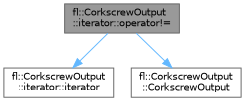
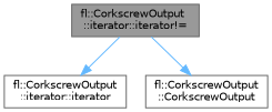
  digraph {
    rankdir=TB
    node [color=grey40 fillcolor=white fontname=Helvetica fontsize=10 shape=box style=filled]
    edge [color=steelblue1 fontname=Helvetica fontsize=10 labelfontname=Helvetica labelfontsize=10 style=solid]
-   n1 [color=gray40 fillcolor=grey60 fontcolor=black height=0.2 label="fl::CorkscrewOutput\l::iterator::operator!=" width=0.4]
+   n1 [color=gray40 fillcolor=grey60 fontcolor=black height=0.2 label="fl::CorkscrewOutput\l::iterator::iterator!=" width=0.4]
    n2 [height=0.2 label="fl::CorkscrewOutput\l::iterator::iterator" width=0.4]
    n3 [height=0.2 label="fl::CorkscrewOutput\l::CorkscrewOutput" width=0.4]
    n1 -> n2
    n1 -> n3
  }
